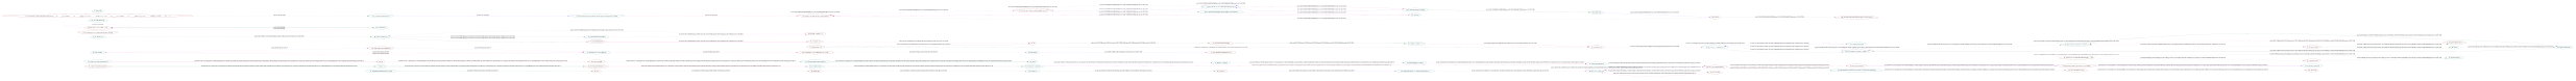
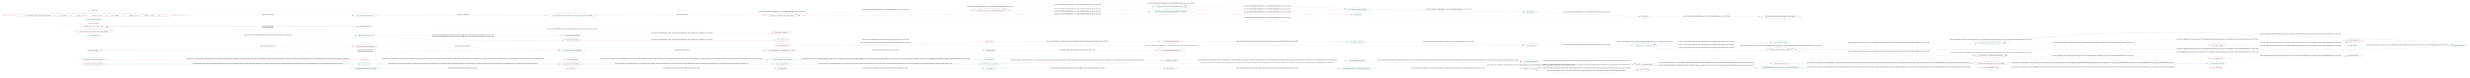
  digraph {
    fontname=Nunito
    rankdir=LR
    node [color=teal fontname=Nunito type_label=expression_statement]
    edge [color=gray40 controlflow_type="next_line 1" edge_type=CFG_edge fontname=Nunito style=dashed]
    n1 [color=brown label="5_\ public\ class\ Sentence\ " type_label=class_declaration]
    n2 [color=brown label="7_\ private\ readonly\ object\ balanceLock\ =\ new\ object\(\);"]
    n3 [label="8_\ private\ decimal\ balance;"]
    n4 [label="11_\ Value\ =\ s;"]
    n5 [color=brown label="12_\ decimal\ appliedAmount\ =\ 0\ ;" type_label=local_declaration]
    n6 [color=brown label="24_\ \ public\ string\ Value\ \{\ get;\ set;\ \}" type_label=property_declaration]
    n7 [label="13_\ lock\ \(\ balanceLock\ \)" type_label=lock]
    n8 [label="15_\ if\ \(\ balance\ >=\ amount\ \)" type_label=if]
    n9 [label="17_\ balance\ \-=\ amount;"]
    n10 [label="21_\ return\ appliedAmount;"]
    n11 [label="18_\ appliedAmount\ =\ amount;"]
    n12 [color=brown label="49_\ var\ s\ =\ new\ Sentence\(null\)\ ;" type_label=local_declaration]
    n13 [label="50_\ Console\.WriteLine\(\$\"The\ first\ character\ is\ \{s\.GetFirstCharacter\(\)\}\"\);"]
    n14 [label="26_\ \ public\ char\ GetFirstCharacter\ \(\)" type_label=method_declaration]
    n15 [color=brown label="28_\ try" type_label=try]
    n16 [color=brown label="30_\ return\ Value\[0\];"]
    n17 [label="32_\ catch\ \(NullReferenceException\ e\)" type_label=catch]
    n18 [label="34_\ throw;"]
    n19 [label="38_\ class\ Program\ " type_label=class_declaration]
    n20 [color=brown label="54_\ \ static\ void\ Main\ \(string\[\]\ args\)" type_label=method_declaration]
    n21 [label="56_\ Program\ app\ =\ new\ Program\(\)\ ;" type_label=local_declaration]
    n22 [color=brown label="58_\ int\ \[\]\ balance\ =\ new\ int\[\]\{1000,\ 2,\ 3,\ 17,\ 50\}\ ;" type_label=local_declaration]
    n23 [label="40_\ \ double\ getAverage\ \(int\[\]\ arr,\ int\ size\)" type_label=method_declaration]
    n24 [color=brown label="41_\ int\ i\ ;" type_label=local_declaration]
    n25 [color=brown label="42_\ double\ avg\ ;" type_label=local_declaration]
    n26 [label="43_\ int\ sum\ =\ 0\ ;" type_label=local_declaration]
    n27 [color=brown label="44_\ int\ val\ =\ 2\ ;" type_label=local_declaration]
    n28 [label="45_\ Debug\.Assert\(val\ !=\ 2,\ \"\ Value\ should\ not\ be\ 2\.\"\);"]
    n29 [label="46_\ for\ \(\ i\ =\ 0\ ;\ i\ <\ size\ ;\ \+\+i\ \)" type_label=for]
    n30 [color=brown label="47_\ sum\ \+=\ arr\[i\];"]
    n31 [color=brown label="51_\ avg\ =\ \(double\)sum\ /\ size;"]
    n32 [color=brown label="52_\ return\ avg;"]
    n33 [label="59_\ double\ avg\ ;" type_label=local_declaration]
    n34 [color=brown label="62_\ avg\ =\ app\.getAverage\(balance,\ 5\ \)\ ;"]
    n35 [label="63_\ int\ number\ =\ 0\ ;" type_label=local_declaration]
    n36 [label="65_\ while\ \(\ number\ <\ 5\ \)" type_label=while]
    n37 [label="67_\ Console\.WriteLine\(number\);"]
    n38 [color=brown label="71_\ Console\.ReadLine\(\);"]
    n39 [color=brown label="68_\ number\ =\ number\ \+\ 1;"]
    n40 [color=brown label="72_\ int\ number\ =\ 0\ ;" type_label=local_declaration]
    n41 [color=brown label="73_\ do" type_label=do]
    n42 [color=brown label="75_\ Console\.WriteLine\(number\);"]
    n43 [label="76_\ number\ =\ number\ \+\ 1;"]
    n44 [color=brown label="78_\ int\ number\ =\ 5\ ;" type_label=local_declaration]
    n45 [color=brown label="77_\ while\(number\ <\ 5\)" type_label=while]
    n46 [label="80_\ for\ \(\ int\ i\ =\ 0\ ;\ i\ <\ number\ ;\ i\+\+\ \)" type_label=for]
    n47 [label="81_\ Console\.WriteLine\(i\);"]
    n48 [label="83_\ for\ \(\ int\ outer\ =\ 0\ ;\ outer\ <\ 5\ ;\ outer\+\+\ \)" type_label=for]
    n49 [label="85_\ for\ \(\ int\ inner\ =\ 0\ ;\ inner\ <\ 5\ ;\ inner\+\+\ \)" type_label=for]
    n50 [color=brown label="96_\ foreach\ \(\ int\ i\ in\ ProduceEvenNumbers\(9\)\ \)" type_label=foreach]
    n51 [color=brown label="87_\ if\ \(\ inner\ >\ outer\ \)" type_label=if]
    n52 [label="94_\ Console\.WriteLine\(\);"]
    n53 [color=brown label="98_\ Console\.Write\(i\);"]
    n54 [label="89_\ break;"]
    n55 [color=brown label="92_\ Console\.Write\(\$\"\{inner\}\ \"\);"]
    n56 [label="99_\ Console\.Write\(\"\ \"\);"]
    n57 [color=brown label="103_\ IEnumerable<int>\ ProduceEvenNumbers\ \(int\ upto\)" type_label=local_function]
    n58 [color=brown label="105_\ for\ \(\ int\ i\ =\ 0\ ;\ i\ <=\ upto\ ;\ i\ \+=\ 2\ \)" type_label=for]
    n59 [label="107_\ yield\ return\ i;"]
    n60 [label="111_\ Console\.ReadLine\(\);"]
    n61 [color=brown label="112_\ var\ matrices\ =\ new\ Dictionary<string,\ int\[\]\[\]>\\n\ \ \ \ \ \ \ \ \{\\n\ \ \ \ \ \ \ \ \ \ \ \ \[\"A\"\]\ =\ new\[\]\\n\ \ \ \ \ \ \ \ \ \ \ \ \{\\n\ \ \ \ \ \ \ \ \ \ \ \ \ \ \ \ new\[\]\ \{\ 1,\ 2,\ 3,\ 4\ \},\\n\ \ \ \ \ \ \ \ \ \ \ \ \ \ \ \ new\[\]\ \{\ 4,\ 3,\ 2,\ 1\ \}\\n\ \ \ \ \ \ \ \ \ \ \ \ \},\\n\ \ \ \ \ \ \ \ \ \ \ \ \[\"B\"\]\ =\ new\[\]\\n\ \ \ \ \ \ \ \ \ \ \ \ \{\\n\ \ \ \ \ \ \ \ \ \ \ \ \ \ \ \ new\[\]\ \{\ 5,\ 6,\ 7,\ 8\ \},\\n\ \ \ \ \ \ \ \ \ \ \ \ \ \ \ \ new\[\]\ \{\ 8,\ 7,\ 6,\ 5\ \}\\n\ \ \ \ \ \ \ \ \ \ \ \ \},\\n\ \ \ \ \ \ \ \ \}\ ;" type_label=local_declaration]
    n62 [label="126_\ CheckMatrices\(matrices,\ 4\);"]
    n63 [label="128_\ void\ CheckMatrices\ \(Dictionary<string,\ int\[\]\[\]>\ matrixLookup,\ int\ target\)" type_label=local_function]
    n64 [color=brown label="130_\ foreach\ \(\ var\ \(key,\ matrix\)\ in\ matrixLookup\ \)" type_label=foreach]
    n65 [color=brown label="132_\ for\ \(\ int\ row\ =\ 0\ ;\ row\ <\ matrix\.Length\ ;\ row\+\+\ \)" type_label=for]
    n66 [label="134_\ for\ \(\ int\ col\ =\ 0\ ;\ col\ <\ matrix\[row\]\.Length\ ;\ col\+\+\ \)" type_label=for]
    n67 [label="142_\ Console\.WriteLine\(\$\"Not\ found\ \{target\}\ in\ matrix\ \{key\}\.\"\);"]
    n68 [label="136_\ if\ \(\ matrix\[row\]\[col\]\ ==\ target\ \)" type_label=if]
    n69 [label="143_\ continue;"]
    n70 [label="138_\ goto\ Found;"]
    n71 [color=brown label="145_\ Found" type_label=label]
    n72 [color=brown label="146_\ Console\.WriteLine\(\$\"Found\ \{target\}\ in\ matrix\ \{key\}\.\"\);"]
    n73 [label="1_\ start_node" type_label=start]
    n1 -> n2 [color=purple controlflow_type=class_next label="{appliedAmount,11,0|1|2},{balance,16,0|1|2|3|4|5},{sum,42,0|13|14},{arr,39,0|13},{i,45,0|13|14|15},{sum,46,0|13|14|15|16},{val,43,0|13|14},{s,48,0|13|14},{app,55,0|17|18},{Value,10,0|1|2},{balance,7,0},{avg,41,0|13|14},{size,39,0|13},{appliedAmount,17,0|1|2|3|4|5},{balanceLock,6,0},{Debug,44,0|13|14,()},{args,53,0|17}"]
    n2 -> n3 [color=purple controlflow_type=class_next label="{appliedAmount,11,0|1|2},{balance,16,0|1|2|3|4|5},{sum,42,0|13|14},{arr,39,0|13},{i,45,0|13|14|15},{sum,46,0|13|14|15|16},{val,43,0|13|14},{s,48,0|13|14},{app,55,0|17|18},{Value,10,0|1|2},{balance,7,0},{avg,41,0|13|14},{size,39,0|13},{appliedAmount,17,0|1|2|3|4|5},{balanceLock,6,0},{Debug,44,0|13|14,()},{args,53,0|17}"]
    n4 -> n5 [color=darkgreen label="{appliedAmount,11,0|1|2},{sum,42,0|13|14},{arr,39,0|13},{i,45,0|13|14|15},{sum,46,0|13|14|15|16},{val,43,0|13|14},{s,48,0|13|14},{app,55,0|17|18},{Value,10,0|1|2},{balance,7,0},{avg,41,0|13|14},{size,39,0|13},{appliedAmount,17,0|1|2|3|4|5},{balanceLock,6,0},{Debug,44,0|13|14,()},{args,53,0|17}"]
    n5 -> n7 [color=deeppink label="{avg,41,0|13|14},{size,39,0|13},{appliedAmount,11,0|1|2},{sum,42,0|13|14},{arr,39,0|13},{i,45,0|13|14|15},{sum,46,0|13|14|15|16},{val,43,0|13|14},{s,48,0|13|14},{app,55,0|17|18},{Value,10,0|1|2},{balanceLock,6,0},{Debug,44,0|13|14,()},{args,53,0|17},{balance,7,0}"]
    n6 -> n4 [color=darkgreen controlflow_type=first_next_line label="{appliedAmount,11,0|1|2},{sum,42,0|13|14},{arr,39,0|13},{i,45,0|13|14|15},{sum,46,0|13|14|15|16},{val,43,0|13|14},{s,48,0|13|14},{app,55,0|17|18},{Value,10,0|1|2},{balance,7,0},{avg,41,0|13|14},{size,39,0|13},{appliedAmount,17,0|1|2|3|4|5},{balanceLock,6,0},{Debug,44,0|13|14,()},{args,53,0|17}"]
    n7 -> n8 [controlflow_type=first_next_line label="{avg,41,0|13|14},{size,39,0|13},{appliedAmount,11,0|1|2},{sum,42,0|13|14},{arr,39,0|13},{i,45,0|13|14|15},{sum,46,0|13|14|15|16},{val,43,0|13|14},{s,48,0|13|14},{app,55,0|17|18},{Value,10,0|1|2},{balanceLock,6,0},{Debug,44,0|13|14,()},{args,53,0|17},{balance,7,0}"]
    n8 -> n9 [color=purple controlflow_type=pos_next label="{avg,41,0|13|14},{size,39,0|13},{appliedAmount,11,0|1|2},{sum,42,0|13|14},{arr,39,0|13},{i,45,0|13|14|15},{sum,46,0|13|14|15|16},{val,43,0|13|14},{s,48,0|13|14},{app,55,0|17|18},{Value,10,0|1|2},{balanceLock,6,0},{Debug,44,0|13|14,()},{args,53,0|17},{balance,7,0}" style=dotted]
    n8 -> n10 [color=deeppink controlflow_type=next_line label="{avg,41,0|13|14},{size,39,0|13},{appliedAmount,11,0|1|2},{sum,42,0|13|14},{arr,39,0|13},{i,45,0|13|14|15},{sum,46,0|13|14|15|16},{val,43,0|13|14},{s,48,0|13|14},{app,55,0|17|18},{Value,10,0|1|2},{balanceLock,6,0},{Debug,44,0|13|14,()},{args,53,0|17},{balance,7,0}"]
    n9 -> n11 [color=darkgreen label="{avg,41,0|13|14},{size,39,0|13},{appliedAmount,11,0|1|2},{balance,16,0|1|2|3|4|5},{sum,42,0|13|14},{arr,39,0|13},{i,45,0|13|14|15},{sum,46,0|13|14|15|16},{val,43,0|13|14},{s,48,0|13|14},{app,55,0|17|18},{Value,10,0|1|2},{balanceLock,6,0},{Debug,44,0|13|14,()},{args,53,0|17}" style=dotted]
    n10 -> n12 [controlflow_type=class_return label="{sum,42,0|13|14},{arr,39,0|13},{i,45,0|13|14|15},{sum,46,0|13|14|15|16},{val,43,0|13|14},{app,55,0|17|18},{avg,41,0|13|14},{size,39,0|13},{Debug,44,0|13|14,()},{args,53,0|17}" style=dotted]
    n11 -> n10 [color=deeppink controlflow_type=next_line label="{avg,41,0|13|14},{size,39,0|13},{balance,16,0|1|2|3|4|5},{appliedAmount,17,0|1|2|3|4|5},{sum,42,0|13|14},{arr,39,0|13},{i,45,0|13|14|15},{sum,46,0|13|14|15|16},{val,43,0|13|14},{s,48,0|13|14},{app,55,0|17|18},{Value,10,0|1|2},{balanceLock,6,0},{Debug,44,0|13|14,()},{args,53,0|17}" style=dotted]
    n12 -> n1 [color=deeppink controlflow_type="constructor_call|177" label="{avg,41,0|13|14},{size,39,0|13},{sum,42,0|13|14},{arr,39,0|13},{i,45,0|13|14|15},{sum,46,0|13|14|15|16},{val,43,0|13|14},{s,48,0|13|14},{app,55,0|17|18},{Debug,44,0|13|14,()},{args,53,0|17}"]
    n12 -> n13 [label="{avg,41,0|13|14},{size,39,0|13},{sum,42,0|13|14},{arr,39,0|13},{i,45,0|13|14|15},{sum,46,0|13|14|15|16},{val,43,0|13|14},{s,48,0|13|14},{app,55,0|17|18},{Debug,44,0|13|14,()},{args,53,0|17}" style=dotted]
    n13 -> n31 [label="{appliedAmount,11,0|1|2},{balance,16,0|1|2|3|4|5},{sum,42,0|13|14},{arr,39,0|13},{i,45,0|13|14|15},{s,49,0|13|14,()},{sum,46,0|13|14|15|16},{val,43,0|13|14},{Value,10,0|1|2},{app,55,0|17|18},{balance,7,0},{avg,41,0|13|14},{size,39,0|13},{appliedAmount,17,0|1|2|3|4|5},{balanceLock,6,0},{Debug,44,0|13|14,()},{args,53,0|17}"]
    n14 -> n15 [color=deeppink controlflow_type=first_next_line label="{appliedAmount,11,0|1|2},{balance,16,0|1|2|3|4|5},{sum,42,0|13|14},{arr,39,0|13},{i,45,0|13|14|15},{sum,46,0|13|14|15|16},{val,43,0|13|14},{s,48,0|13|14},{app,55,0|17|18},{Value,10,0|1|2},{balance,7,0},{avg,41,0|13|14},{size,39,0|13},{appliedAmount,17,0|1|2|3|4|5},{balanceLock,6,0},{Debug,44,0|13|14,()},{args,53,0|17}"]
    n15 -> n16 [color=deeppink controlflow_type=next label="{appliedAmount,11,0|1|2},{balance,16,0|1|2|3|4|5},{sum,42,0|13|14},{arr,39,0|13},{i,45,0|13|14|15},{sum,46,0|13|14|15|16},{val,43,0|13|14},{s,48,0|13|14},{app,55,0|17|18},{Value,10,0|1|2},{balance,7,0},{avg,41,0|13|14},{size,39,0|13},{appliedAmount,17,0|1|2|3|4|5},{balanceLock,6,0},{Debug,44,0|13|14,()},{args,53,0|17}" style=dotted]
    n16 -> n17 [controlflow_type=catch_exception label="{appliedAmount,11,0|1|2},{balance,16,0|1|2|3|4|5},{sum,42,0|13|14},{arr,39,0|13},{i,45,0|13|14|15},{sum,46,0|13|14|15|16},{val,43,0|13|14},{s,48,0|13|14},{app,55,0|17|18},{Value,10,0|1|2},{balance,7,0},{avg,41,0|13|14},{size,39,0|13},{appliedAmount,17,0|1|2|3|4|5},{balanceLock,6,0},{Debug,44,0|13|14,()},{args,53,0|17}" style=dotted]
    n17 -> n18 [color=darkgreen controlflow_type=next label="{appliedAmount,11,0|1|2},{balance,16,0|1|2|3|4|5},{sum,42,0|13|14},{arr,39,0|13},{i,45,0|13|14|15},{sum,46,0|13|14|15|16},{val,43,0|13|14},{s,48,0|13|14},{app,55,0|17|18},{Value,10,0|1|2},{balance,7,0},{avg,41,0|13|14},{size,39,0|13},{appliedAmount,17,0|1|2|3|4|5},{e,31,0|7|8|9},{balanceLock,6,0},{Debug,44,0|13|14,()},{args,53,0|17}"]
    n19 -> n20 [color=purple controlflow_type=main_method_next label="{app,55,0|17|18},{args,53,0|17}" style=dotted]
    n19 -> n21 [color=deeppink controlflow_type=class_return label="{app,55,0|17|18},{args,53,0|17}" style=dotted]
    n20 -> n21 [color=purple controlflow_type=first_next_line label="{app,55,0|17|18},{args,53,0|17}" style=dotted]
    n21 -> n19 [color=deeppink controlflow_type="constructor_call|225" label="{app,55,0|17|18},{args,53,0|17}" style=dotted target_constructor=32]
    n21 -> n22 [color=deeppink label="{app,55,0|17|18},{args,53,0|17}"]
    n22 -> n33 [color=deeppink label="{app,55,0|17|18},{args,53,0|17},{balance,57,0|17|18}" style=dotted]
    n23 -> n24 [color=darkgreen controlflow_type=first_next_line label="{app,55,0|17|18},{size,39,0|13},{arr,39,0|13},{args,53,0|17}"]
    n24 -> n25 [label="{size,39,0|13},{i,40,0|13|14},{app,55,0|17|18},{arr,39,0|13},{args,53,0|17}"]
    n25 -> n26 [label="{avg,41,0|13|14},{size,39,0|13},{i,40,0|13|14},{app,55,0|17|18},{arr,39,0|13},{args,53,0|17}"]
    n26 -> n27 [color=darkgreen label="{avg,41,0|13|14},{size,39,0|13},{i,40,0|13|14},{app,55,0|17|18},{sum,42,0|13|14},{arr,39,0|13},{args,53,0|17}"]
    n27 -> n28 [color=purple label="{avg,41,0|13|14},{size,39,0|13},{sum,42,0|13|14},{arr,39,0|13},{i,40,0|13|14},{val,43,0|13|14},{app,55,0|17|18},{args,53,0|17}"]
    n28 -> n29 [color=deeppink label="{avg,41,0|13|14},{size,39,0|13},{sum,42,0|13|14},{arr,39,0|13},{i,40,0|13|14},{val,43,0|13|14},{app,55,0|17|18},{Debug,44,0|13|14,()},{args,53,0|17}" style=dotted]
    n29 -> n12 [color=purple controlflow_type=neg_next label="{avg,41,0|13|14},{size,39,0|13},{sum,42,0|13|14},{arr,39,0|13},{i,45,0|13|14|15},{sum,46,0|13|14|15|16},{val,43,0|13|14},{app,55,0|17|18},{Debug,44,0|13|14,()},{args,53,0|17}"]
    n29 -> n29 [color=deeppink controlflow_type=loop_update label="{avg,41,0|13|14},{size,39,0|13},{sum,42,0|13|14},{arr,39,0|13},{i,45,0|13|14|15},{sum,46,0|13|14|15|16},{val,43,0|13|14},{app,55,0|17|18},{Debug,44,0|13|14,()},{args,53,0|17}"]
    n29 -> n30 [color=darkgreen controlflow_type=pos_next label="{avg,41,0|13|14},{size,39,0|13},{sum,42,0|13|14},{arr,39,0|13},{i,45,0|13|14|15},{sum,46,0|13|14|15|16},{val,43,0|13|14},{app,55,0|17|18},{Debug,44,0|13|14,()},{args,53,0|17}" style=dotted]
    n30 -> n29 [color=deeppink controlflow_type=loop_control label="{avg,41,0|13|14},{size,39,0|13},{arr,39,0|13},{i,45,0|13|14|15},{sum,46,0|13|14|15|16},{val,43,0|13|14},{app,55,0|17|18},{Debug,44,0|13|14,()},{args,53,0|17}"]
    n31 -> n32 [label="{appliedAmount,11,0|1|2},{balance,16,0|1|2|3|4|5},{sum,42,0|13|14},{arr,39,0|13},{avg,50,0|13|14},{i,45,0|13|14|15},{s,49,0|13|14,()},{sum,46,0|13|14|15|16},{val,43,0|13|14},{Value,10,0|1|2},{app,55,0|17|18},{balance,7,0},{size,39,0|13},{appliedAmount,17,0|1|2|3|4|5},{balanceLock,6,0},{Debug,44,0|13|14,()},{args,53,0|17}" style=dotted]
    n33 -> n34 [color=purple label="{app,55,0|17|18},{avg,58,0|17|18},{args,53,0|17},{balance,57,0|17|18}"]
    n35 -> n36 [color=darkgreen label="{avg,61,0|17|18},{number,62,0|17|18},{app,61,0|17|18,()},{args,53,0|17},{balance,57,0|17|18}" style=dotted]
    n36 -> n37 [controlflow_type=pos_next label="{number,67,0|17|18|19|20},{args,53,0|17},{number,62,0|17|18},{app,61,0|17|18,()},{avg,61,0|17|18},{balance,57,0|17|18}"]
    n36 -> n38 [controlflow_type=neg_next label="{number,67,0|17|18|19|20},{args,53,0|17},{number,62,0|17|18},{app,61,0|17|18,()},{avg,61,0|17|18},{balance,57,0|17|18}"]
    n37 -> n39 [color=deeppink label="{number,67,0|17|18|19|20},{args,53,0|17},{number,62,0|17|18},{app,61,0|17|18,()},{avg,61,0|17|18},{balance,57,0|17|18}" style=dotted]
    n38 -> n40 [color=deeppink label="{number,67,0|17|18|19|20},{args,53,0|17},{number,62,0|17|18},{app,61,0|17|18,()},{avg,61,0|17|18},{balance,57,0|17|18}"]
    n39 -> n36 [color=purple controlflow_type=loop_control label="{number,67,0|17|18|19|20},{avg,61,0|17|18},{app,61,0|17|18,()},{args,53,0|17},{balance,57,0|17|18}" style=dotted]
    n40 -> n41 [color=deeppink label="{balance,57,0|17|18},{avg,61,0|17|18},{app,61,0|17|18,()},{args,53,0|17},{number,71,0|17|18}" style=dotted]
    n41 -> n42 [color=darkgreen controlflow_type=pos_next label="{balance,57,0|17|18},{args,53,0|17},{number,75,0|17|18|21|22},{app,61,0|17|18,()},{avg,61,0|17|18},{number,71,0|17|18}"]
    n42 -> n43 [color=darkgreen label="{balance,57,0|17|18},{args,53,0|17},{avg,61,0|17|18},{app,61,0|17|18,()},{number,75,0|17|18|21|22},{number,71,0|17|18}"]
    n43 -> n44 [color=deeppink controlflow_type=next label="{args,53,0|17},{avg,61,0|17|18},{app,61,0|17|18,()},{number,75,0|17|18|21|22},{balance,57,0|17|18}"]
    n44 -> n46 [color=deeppink label="{number,77,0|17|18},{avg,61,0|17|18},{app,61,0|17|18,()},{args,53,0|17},{balance,57,0|17|18}" style=dotted]
    n45 -> n41 [controlflow_type=loop_control label="{args,53,0|17},{avg,61,0|17|18},{app,61,0|17|18,()},{number,75,0|17|18|21|22},{balance,57,0|17|18}"]
    n45 -> n44 [controlflow_type=neg_next label="{args,53,0|17},{avg,61,0|17|18},{app,61,0|17|18,()},{number,75,0|17|18|21|22},{balance,57,0|17|18}"]
    n46 -> n46 [controlflow_type=loop_update label="{number,77,0|17|18},{args,53,0|17},{i,79,0|17|18|23},{app,61,0|17|18,()},{avg,61,0|17|18},{balance,57,0|17|18}" style=dotted]
    n46 -> n47 [color=darkgreen controlflow_type=pos_next label="{number,77,0|17|18},{args,53,0|17},{i,79,0|17|18|23},{app,61,0|17|18,()},{avg,61,0|17|18},{balance,57,0|17|18}" style=dotted]
    n46 -> n48 [controlflow_type=neg_next label="{number,77,0|17|18},{args,53,0|17},{i,79,0|17|18|23},{app,61,0|17|18,()},{avg,61,0|17|18},{balance,57,0|17|18}"]
    n47 -> n46 [color=purple controlflow_type=loop_control label="{number,77,0|17|18},{args,53,0|17},{i,79,0|17|18|23},{app,61,0|17|18,()},{avg,61,0|17|18},{balance,57,0|17|18}"]
    n48 -> n48 [color=deeppink controlflow_type=loop_update label="{avg,61,0|17|18},{app,61,0|17|18,()},{number,77,0|17|18},{outer,82,0|17|18|24},{args,53,0|17},{i,79,0|17|18|23},{inner,84,0|17|18|24|25|26},{balance,57,0|17|18}"]
    n48 -> n49 [controlflow_type=pos_next label="{avg,61,0|17|18},{app,61,0|17|18,()},{number,77,0|17|18},{outer,82,0|17|18|24},{args,53,0|17},{i,79,0|17|18|23},{inner,84,0|17|18|24|25|26},{balance,57,0|17|18}" style=dotted]
+   n48 -> n50 [color=darkgreen controlflow_type=neg_next label="{avg,61,0|17|18},{app,61,0|17|18,()},{number,77,0|17|18},{outer,82,0|17|18|24},{args,53,0|17},{i,79,0|17|18|23},{inner,84,0|17|18|24|25|26},{balance,57,0|17|18}" style=dotted]
    n49 -> n49 [controlflow_type=loop_update label="{app,61,0|17|18,()},{inner,84,0|17|18|24|25|26},{number,77,0|17|18},{outer,82,0|17|18|24},{args,53,0|17},{i,79,0|17|18|23},{avg,61,0|17|18},{balance,57,0|17|18}"]
    n49 -> n51 [color=purple controlflow_type=pos_next label="{app,61,0|17|18,()},{inner,84,0|17|18|24|25|26},{number,77,0|17|18},{outer,82,0|17|18|24},{args,53,0|17},{i,79,0|17|18|23},{avg,61,0|17|18},{balance,57,0|17|18}" style=dotted]
    n49 -> n52 [color=darkgreen controlflow_type=neg_next label="{app,61,0|17|18,()},{inner,84,0|17|18|24|25|26},{number,77,0|17|18},{outer,82,0|17|18|24},{args,53,0|17},{i,79,0|17|18|23},{avg,61,0|17|18},{balance,57,0|17|18}"]
    n50 -> n50 [controlflow_type=loop_update label="{i,95,0|17|18|30},{avg,61,0|17|18},{app,61,0|17|18,()},{number,77,0|17|18},{outer,82,0|17|18|24},{args,53,0|17},{inner,84,0|17|18|24|25|26},{balance,57,0|17|18}" style=dotted]
    n50 -> n53 [controlflow_type=pos_next label="{i,95,0|17|18|30},{avg,61,0|17|18},{app,61,0|17|18,()},{number,77,0|17|18},{outer,82,0|17|18|24},{args,53,0|17},{inner,84,0|17|18|24|25|26},{balance,57,0|17|18}" style=dotted]
    n51 -> n54 [color=darkgreen controlflow_type=pos_next label="{avg,61,0|17|18},{app,61,0|17|18,()},{number,77,0|17|18},{outer,82,0|17|18|24},{args,53,0|17},{i,79,0|17|18|23},{inner,84,0|17|18|24|25|26},{balance,57,0|17|18}" style=dotted]
    n51 -> n55 [color=darkgreen controlflow_type=next_line label="{avg,61,0|17|18},{app,61,0|17|18,()},{number,77,0|17|18},{outer,82,0|17|18|24},{args,53,0|17},{i,79,0|17|18|23},{inner,84,0|17|18|24|25|26},{balance,57,0|17|18}" style=dotted]
    n52 -> n48 [controlflow_type=loop_control label="{avg,61,0|17|18},{app,61,0|17|18,()},{number,77,0|17|18},{outer,82,0|17|18|24},{args,53,0|17},{i,79,0|17|18|23},{inner,84,0|17|18|24|25|26},{balance,57,0|17|18}"]
    n53 -> n56 [color=darkgreen label="{i,95,0|17|18|30},{avg,61,0|17|18},{app,61,0|17|18,()},{number,77,0|17|18},{outer,82,0|17|18|24},{args,53,0|17},{inner,84,0|17|18|24|25|26},{balance,57,0|17|18}" style=dotted]
    n54 -> n52 [controlflow_type=jump_next label="{avg,61,0|17|18},{app,61,0|17|18,()},{number,77,0|17|18},{outer,82,0|17|18|24},{args,53,0|17},{i,79,0|17|18|23},{inner,84,0|17|18|24|25|26},{balance,57,0|17|18}" style=dotted]
    n55 -> n49 [color=deeppink controlflow_type=loop_control label="{avg,61,0|17|18},{app,61,0|17|18,()},{number,77,0|17|18},{outer,82,0|17|18|24},{args,53,0|17},{i,79,0|17|18|23},{inner,84,0|17|18|24|25|26},{balance,57,0|17|18}" style=dotted]
    n56 -> n50 [color=darkgreen controlflow_type=loop_control label="{i,95,0|17|18|30},{avg,61,0|17|18},{app,61,0|17|18,()},{number,77,0|17|18},{outer,82,0|17|18|24},{args,53,0|17},{inner,84,0|17|18|24|25|26},{balance,57,0|17|18}" style=dotted]
    n58 -> n58 [color=purple controlflow_type=loop_update label="{i,104,0|17|18|32|33}" style=dotted]
    n58 -> n59 [color=darkgreen controlflow_type=pos_next label="{i,104,0|17|18|32|33}"]
    n59 -> n58 [color=deeppink controlflow_type=yield_exit label="{i,104,0|17|18|32|33}" style=dotted]
    n61 -> n62 [color=darkgreen label="{matrices,111,0|17|18}" style=dotted]
    n62 -> n63 [color=purple label="{matrices,111,0|17|18}"]
    n63 -> n64 [color=deeppink controlflow_type=first_next_line label="{matrices,111,0|17|18}"]
    n64 -> n64 [controlflow_type=loop_update label="{col,133,0|17|18|35|36|37|38|39|40},{row,131,0|17|18|35|36|37|38},{matrices,111,0|17|18}" style=dotted]
    n64 -> n65 [color=purple controlflow_type=pos_next label="{col,133,0|17|18|35|36|37|38|39|40},{row,131,0|17|18|35|36|37|38},{matrices,111,0|17|18}" style=dotted]
    n65 -> n65 [controlflow_type=loop_update label="{col,133,0|17|18|35|36|37|38|39|40},{row,131,0|17|18|35|36|37|38},{matrices,111,0|17|18}"]
    n65 -> n66 [controlflow_type=pos_next label="{col,133,0|17|18|35|36|37|38|39|40},{row,131,0|17|18|35|36|37|38},{matrices,111,0|17|18}" style=dotted]
    n65 -> n67 [controlflow_type=neg_next label="{col,133,0|17|18|35|36|37|38|39|40},{row,131,0|17|18|35|36|37|38},{matrices,111,0|17|18}" style=dotted]
    n66 -> n65 [color=purple controlflow_type=neg_next label="{col,133,0|17|18|35|36|37|38|39|40},{row,131,0|17|18|35|36|37|38},{matrices,111,0|17|18}"]
    n66 -> n66 [color=purple controlflow_type=loop_update label="{col,133,0|17|18|35|36|37|38|39|40},{row,131,0|17|18|35|36|37|38},{matrices,111,0|17|18}"]
    n66 -> n68 [color=deeppink controlflow_type=pos_next label="{col,133,0|17|18|35|36|37|38|39|40},{row,131,0|17|18|35|36|37|38},{matrices,111,0|17|18}"]
    n67 -> n69 [color=deeppink label="{col,133,0|17|18|35|36|37|38|39|40},{row,131,0|17|18|35|36|37|38},{matrices,111,0|17|18}" style=dotted]
    n68 -> n66 [color=purple controlflow_type=next_line label="{col,133,0|17|18|35|36|37|38|39|40},{row,131,0|17|18|35|36|37|38},{matrices,111,0|17|18}"]
    n68 -> n70 [color=darkgreen controlflow_type=pos_next label="{col,133,0|17|18|35|36|37|38|39|40},{row,131,0|17|18|35|36|37|38},{matrices,111,0|17|18}"]
    n69 -> n64 [color=deeppink controlflow_type=jump_next label="{col,133,0|17|18|35|36|37|38|39|40},{row,131,0|17|18|35|36|37|38},{matrices,111,0|17|18}"]
    n70 -> n71 [color=purple controlflow_type=jump_next label="{col,133,0|17|18|35|36|37|38|39|40},{row,131,0|17|18|35|36|37|38},{matrices,111,0|17|18}"]
    n71 -> n64 [controlflow_type=loop_control label="{col,133,0|17|18|35|36|37|38|39|40},{row,131,0|17|18|35|36|37|38},{matrices,111,0|17|18}" style=dotted]
    n71 -> n72 [controlflow_type=first_next_line label="{col,133,0|17|18|35|36|37|38|39|40},{row,131,0|17|18|35|36|37|38},{matrices,111,0|17|18}" style=dotted]
  }
